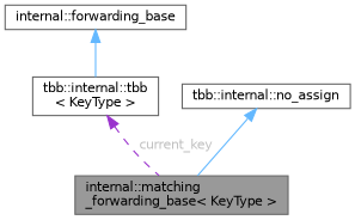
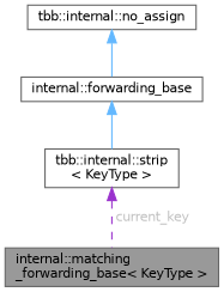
  digraph {
    node [color=gray40 fillcolor=white fontname=Helvetica fontsize=10 shape=box style=filled]
    edge [color=steelblue1 dir=back fontname=Helvetica fontsize=10 labelfontname=Helvetica labelfontsize=10 style=solid]
    n1 [fillcolor=grey60 fontcolor=black height=0.2 label="internal::matching\l_forwarding_base\< KeyType \>" width=0.4]
    n2 [height=0.2 label="internal::forwarding_base" width=0.4]
-   n3 [height=0.2 label="tbb::internal::tbb\l\< KeyType \>" width=0.4]
+   n3 [height=0.2 label="tbb::internal::strip\l\< KeyType \>" width=0.4]
    n4 [height=0.2 label="tbb::internal::no_assign" width=0.4]
    n2 -> n3
    n3 -> n1 [color=darkorchid3 fontcolor=grey label=" current_key" style=dashed]
-   n4 -> n1
+   n4 -> n2
  }
